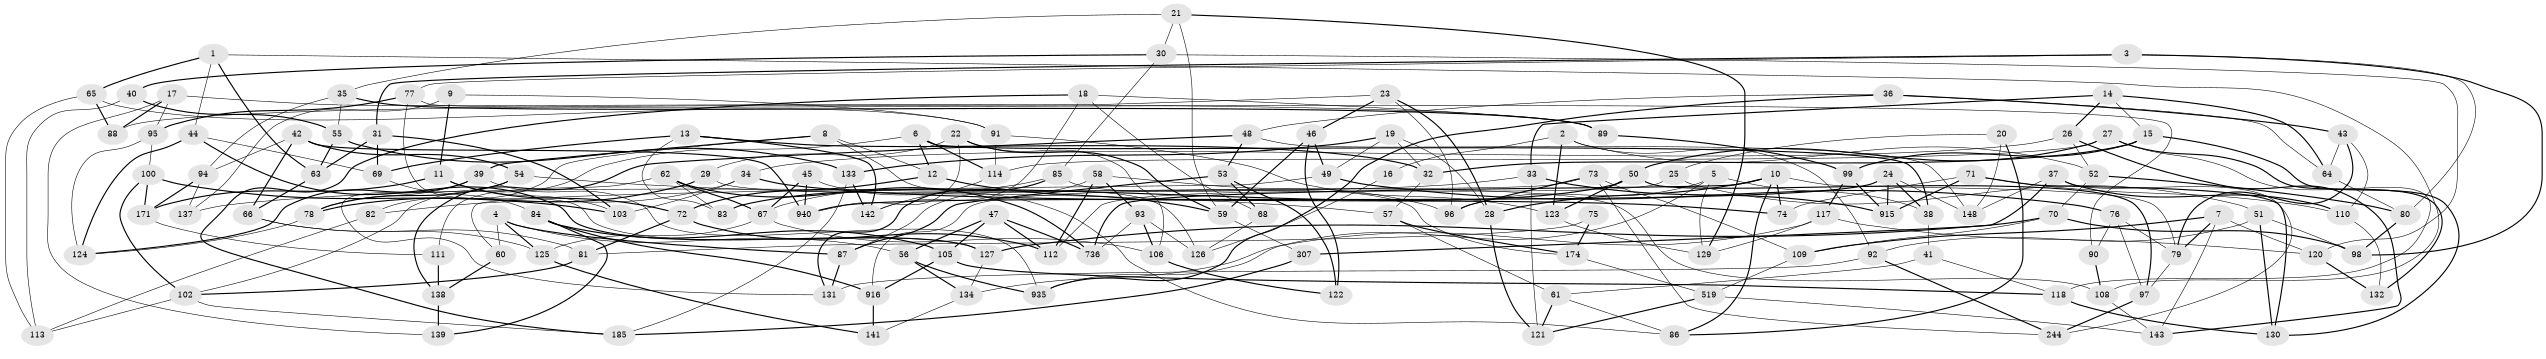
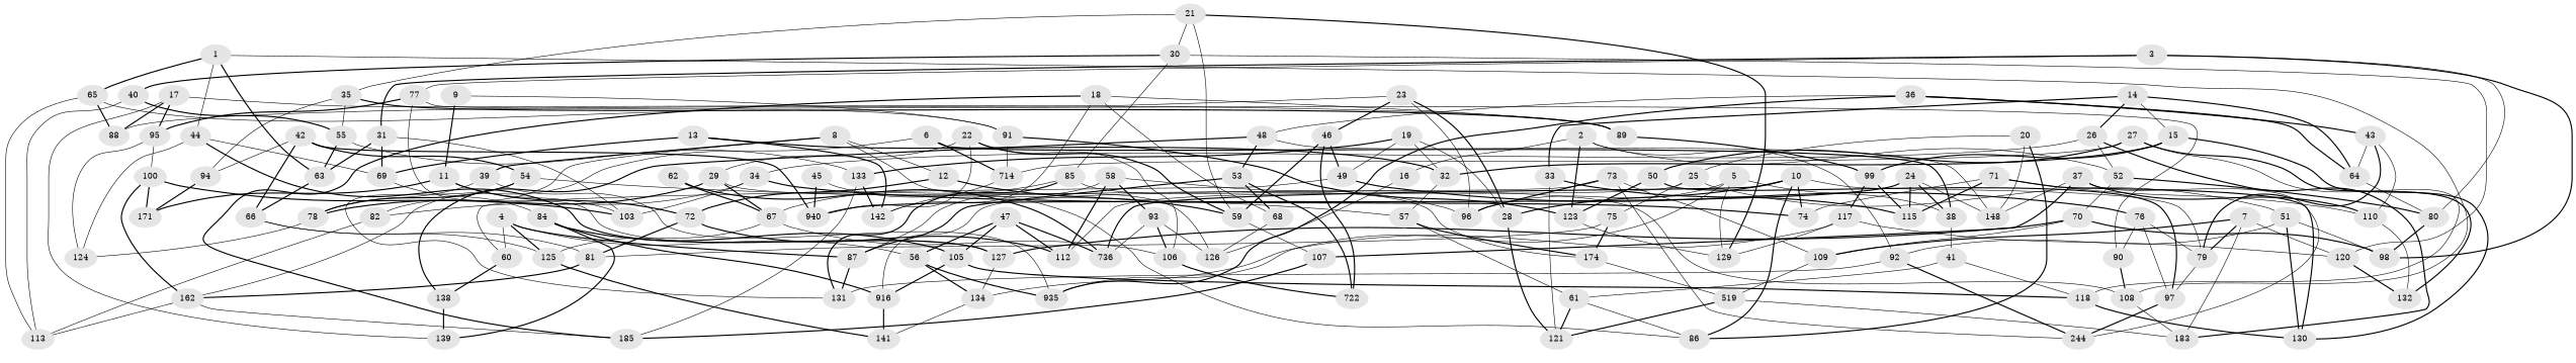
  graph {
    node [color=gray90 style=filled]
    edge [style=solid]
    1
    44
    63
    65
    108
    69
    124
    127
    66
    91
    88
    113
-   143
+   143 [label=183]
    2
    16
    52
    92
    123
    126
    80
    70
    n22 [label=244]
    131
    129
    3
    31
    77
    98
    103
    90
    95
    4
    56
    60
    87
    125
    n37 [label=935]
    134
    138
    141
    5
    38
    96
    41
    6
    12
-   102
-   114
+   102 [label=162]
+   114 [label=714]
    72
    59
    n51 [label=185]
    142
    7
    109
    120
    79
    n57 [label=519]
    132
    8
    39
    82
    78
    9
    11
-   137
    n66 [label=171]
    n67 [label=174]
    75
    81
    10
    74
    86
    n73 [label=736]
    28
    97
    112
-   111
-   107 [label=307]
+   107
    13
    32
-   83
    57
    84
    14
    15
    26
    33
    64
    99
    130
    34
-   115 [label=915]
+   115
    121
    117
    17
    89
    139
    100
    18
    68
    19
    49
    133
    76
    20
    25
    n107 [label=148]
    51
    21
    30
    35
    29
    40
    85
    55
    94
    22
    106
    n119 [label=940]
-   122
+   122 [label=722]
    23
    46
    24
    27
    50
    118
    67
    61
    36
    43
    48
    110
    53
    37
    42
    54
    45
    47
    105
    n140 [label=916]
    58
    93
    62
    71
    73
    1 -- 44
    1 -- 63 [style=bold]
    1 -- 65 [style=bold]
    1 -- 108
    44 -- 69
-   44 -- 124 [style=bold]
+   44 -- 124
    44 -- 127 [style=bold]
    63 -- 66 [style=bold]
    65 -- 91
    65 -- 88 [style=bold]
    65 -- 113
    108 -- 143
    69 -- 84
    127 -- 134
    66 -- 125
    66 -- 81
-   91 -- 123
+   91 -- 123 [style=bold]
    91 -- 114
    2 -- 16
    2 -- 52
    2 -- 92
    2 -- 123 [style=bold]
    16 -- 126
    52 -- 80 [style=bold]
    52 -- 70
    92 -- n22 [style=bold]
    92 -- 131
    123 -- 129
    80 -- 98 [style=bold]
    70 -- 127 [style=bold]
    70 -- 98 [style=bold]
    70 -- 109
    3 -- 80
    3 -- 31 [style=bold]
    3 -- 77
    3 -- 98 [style=bold]
    31 -- 63 [style=bold]
    31 -- 69 [style=bold]
-   31 -- 103 [style=bold]
+   31 -- 103
    77 -- 127
    77 -- 90
    77 -- 95 [style=bold]
    90 -- 108 [style=bold]
    95 -- 124
    95 -- 100
    4 -- 56
    4 -- 60
    4 -- 87 [style=bold]
    4 -- 125 [style=bold]
    56 -- n37 [style=bold]
    56 -- 134 [style=bold]
    60 -- 138 [style=bold]
    87 -- 131 [style=bold]
    125 -- 141 [style=bold]
    134 -- 141
    138 -- 139 [style=bold]
    5 -- 129
    5 -- n37
    5 -- 38
    5 -- 96
    38 -- 41
    41 -- 118
    41 -- 61
    6 -- 38 [style=bold]
-   6 -- 12 [style=bold]
    6 -- 102
    6 -- 114 [style=bold]
    12 -- 72 [style=bold]
    12 -- 59 [style=bold]
    102 -- 113
    102 -- n51
    114 -- 142
    72 -- 81 [style=bold]
    72 -- 112 [style=bold]
    59 -- 107
    7 -- 143
    7 -- 109 [style=bold]
    7 -- 120
    7 -- 79 [style=bold]
    109 -- n57
    120 -- 132 [style=bold]
    79 -- 97
    n57 -- 143
    n57 -- 121 [style=bold]
    8 -- 126
    8 -- 12
    8 -- 39 [style=bold]
    8 -- 82
-   39 -- 124 [style=bold]
    39 -- n37
    39 -- 78
    82 -- 113
    78 -- 124
    9 -- 91
    9 -- 11 [style=bold]
-   9 -- 137
    11 -- 103
    11 -- 72 [style=bold]
    11 -- n66 [style=bold]
-   n66 -- 111
    n67 -- n57
    75 -- n67 [style=bold]
    75 -- 81
    81 -- 102 [style=bold]
    10 -- 79
    10 -- 74 [style=bold]
    10 -- 86 [style=bold]
    10 -- n73 [style=bold]
    10 -- 28 [style=bold]
    28 -- 121 [style=bold]
    97 -- n22 [style=bold]
-   111 -- 138 [style=bold]
    107 -- n51 [style=bold]
    13 -- 69 [style=bold]
    13 -- 142 [style=bold]
    13 -- 32 [style=bold]
-   13 -- 83
    32 -- 57
    57 -- n67 [style=bold]
    57 -- 61
    84 -- 139 [style=bold]
    84 -- 105 [style=bold]
    84 -- n140 [style=bold]
    14 -- 15
    14 -- 26 [style=bold]
    14 -- 33 [style=bold]
    14 -- 64 [style=bold]
    15 -- 32 [style=bold]
    15 -- 99 [style=bold]
    15 -- 130 [style=bold]
    26 -- 143 [style=bold]
    26 -- 52
    26 -- 34
-   33 -- 137
    33 -- 115 [style=bold]
    33 -- 121
    64 -- 80
    99 -- 115 [style=bold]
    99 -- 117 [style=bold]
    34 -- 103
    34 -- 82
    34 -- 74 [style=bold]
    117 -- 129
    117 -- 134
    117 -- 120
    17 -- 88 [style=bold]
-   17 -- 95
+   17 -- 95 [style=bold]
    17 -- 89
    17 -- 139
    89 -- 99 [style=bold]
    100 -- 103 [style=bold]
    100 -- 102 [style=bold]
    100 -- n66 [style=bold]
    18 -- n51 [style=bold]
    18 -- 142
    18 -- 89
    18 -- 68
    68 -- 126
    19 -- 28
    19 -- 32
    19 -- 49
    19 -- 133 [style=bold]
    49 -- 60
    49 -- 76 [style=bold]
    133 -- n51
    133 -- 142 [style=bold]
    76 -- 90
    76 -- 79
    76 -- 97
    20 -- 86 [style=bold]
    20 -- 25
    20 -- n107
+   25 -- 75
    25 -- 112
    25 -- 51
    51 -- 92
    51 -- 98
    51 -- 130 [style=bold]
    21 -- 129 [style=bold]
    21 -- 59
    21 -- 30
    21 -- 35
    30 -- 120
    30 -- 40 [style=bold]
    30 -- 85
    35 -- 89 [style=bold]
    35 -- 55
    35 -- 94
    29 -- 108
    29 -- 78 [style=bold]
    40 -- 113
    40 -- 55 [style=bold]
    85 -- 131 [style=bold]
    85 -- n67
    85 -- 67
    55 -- 63 [style=bold]
-   55 -- 133 [style=bold]
-   94 -- 137
+   55 -- 133
    94 -- n66 [style=bold]
    22 -- 59 [style=bold]
    22 -- 29
    22 -- 106
    22 -- n119
    106 -- 122 [style=bold]
    23 -- 88
    23 -- 96
    23 -- 28 [style=bold]
    23 -- 46 [style=bold]
    46 -- 59 [style=bold]
    46 -- 49 [style=bold]
    46 -- 122 [style=bold]
    24 -- 38 [style=bold]
    24 -- 115 [style=bold]
    24 -- n107
    24 -- n119 [style=bold]
    27 -- 114
    27 -- 132 [style=bold]
    27 -- 50 [style=bold]
    27 -- 118
    50 -- 123 [style=bold]
    50 -- 97 [style=bold]
-   50 -- 83 [style=bold]
    118 -- 130 [style=bold]
    67 -- 125
    67 -- 106
    61 -- 86
    61 -- 121 [style=bold]
    36 -- n37 [style=bold]
-   36 -- 64
+   36 -- 64 [style=bold]
    36 -- 43 [style=bold]
    36 -- 48
    43 -- 79 [style=bold]
    43 -- 64
    43 -- 110
    48 -- 138 [style=bold]
    48 -- n107
    48 -- 53 [style=bold]
    110 -- 132
    53 -- 87 [style=bold]
    53 -- 68 [style=bold]
    53 -- 122 [style=bold]
    37 -- n22
    37 -- 107 [style=bold]
    37 -- n107
    37 -- 110 [style=bold]
    42 -- 66 [style=bold]
    42 -- 94
    42 -- n119 [style=bold]
    42 -- 54 [style=bold]
    54 -- 131
    54 -- 78 [style=bold]
    54 -- 57
    45 -- 86
    45 -- n119 [style=bold]
-   45 -- 67 [style=bold]
+   29 -- 67 [style=bold]
    47 -- 56 [style=bold]
    47 -- n73 [style=bold]
    47 -- 112 [style=bold]
    47 -- 105 [style=bold]
    105 -- 118 [style=bold]
    105 -- n140 [style=bold]
    n140 -- 141 [style=bold]
    58 -- 87
    58 -- 96
    58 -- 112 [style=bold]
    58 -- 93 [style=bold]
    93 -- 126
    93 -- n73
    93 -- 106 [style=bold]
    62 -- n73 [style=bold]
-   62 -- 111
-   62 -- 83
    62 -- 67 [style=bold]
    71 -- 74
    71 -- 130 [style=bold]
    71 -- 115 [style=bold]
    71 -- 110
    73 -- n22
    73 -- 96 [style=bold]
    73 -- 109
    73 -- n140
  }
